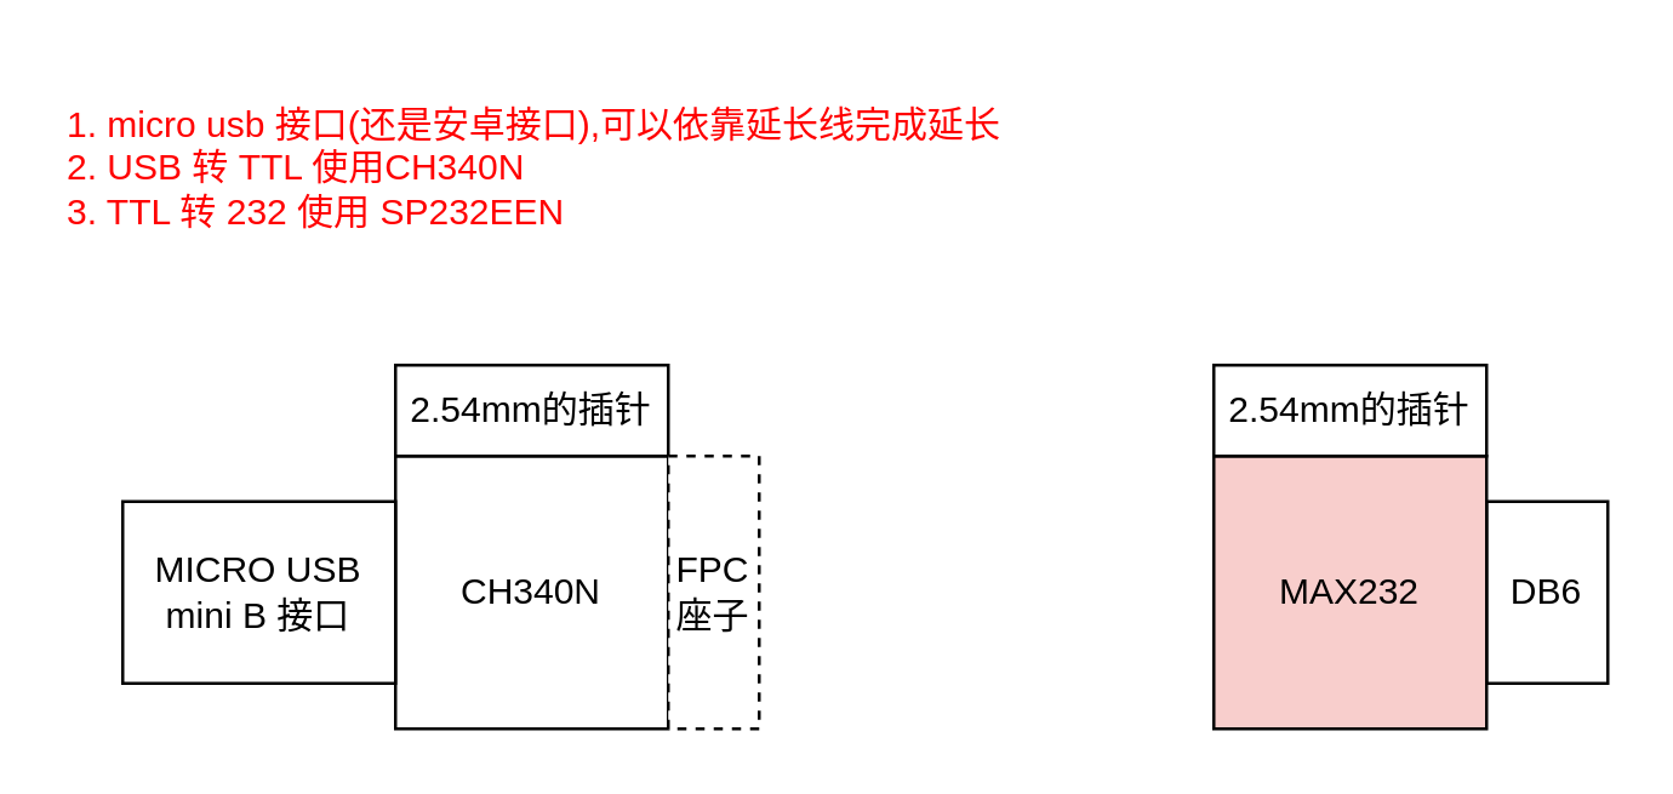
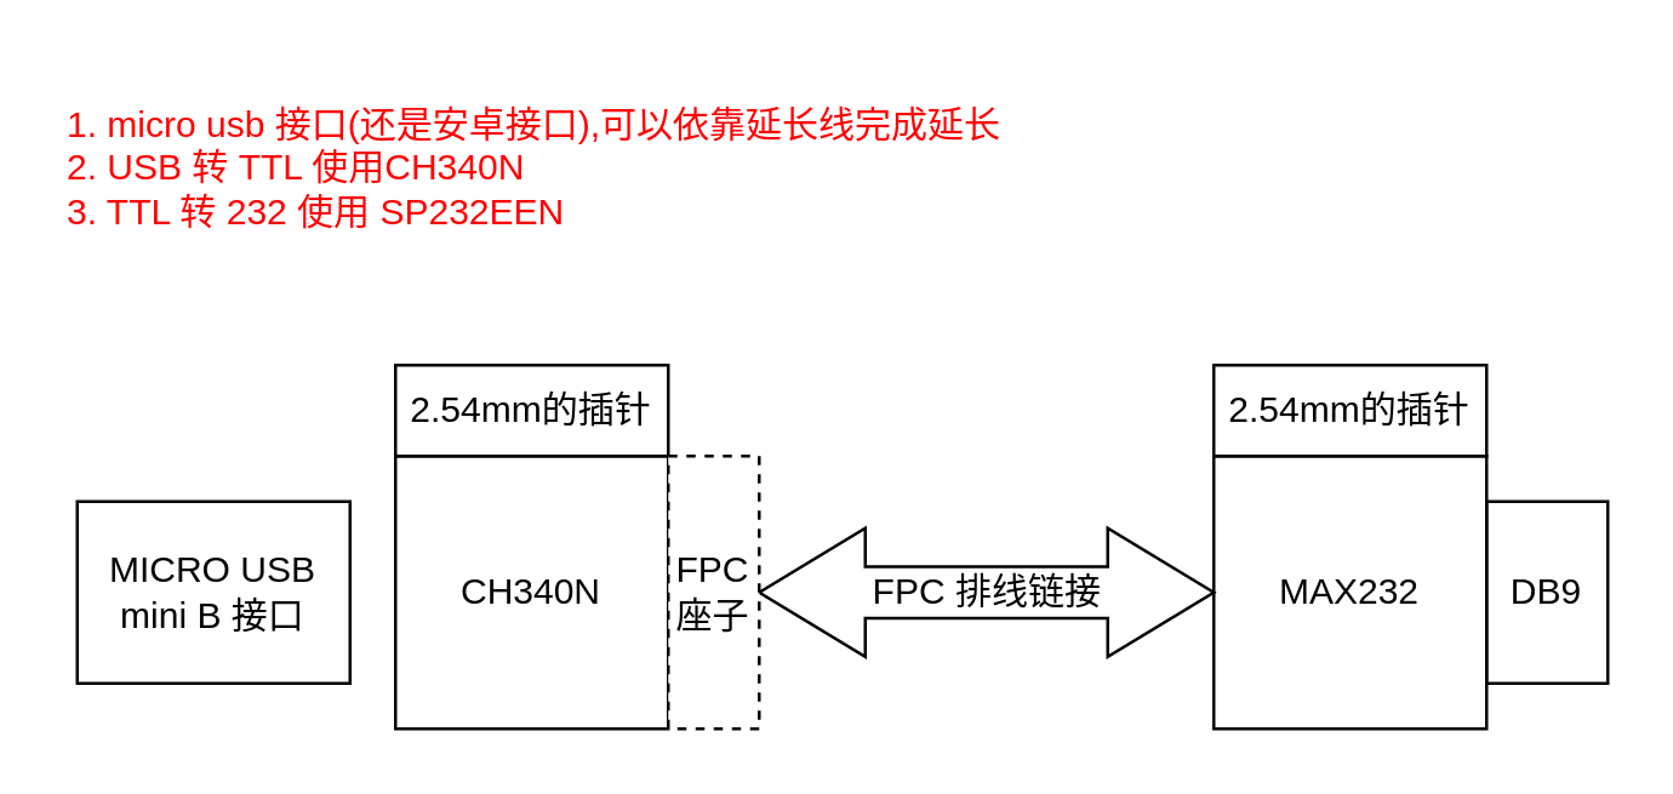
  <mxCell id="0" />
  <mxCell id="1" parent="0" />
  <mxCell id="2" value="CH340N" style="rounded=0;whiteSpace=wrap;html=1;" vertex="1" parent="1"><mxGeometry x="130" y="150" width="90" height="90" as="geometry" /></mxCell>
- <mxCell id="3" value="MICRO USB &lt;br&gt;mini B 接口" style="rounded=0;whiteSpace=wrap;html=1;" vertex="1" parent="1"><mxGeometry x="40" y="165" width="90" height="60" as="geometry" /></mxCell>
- <mxCell id="4" value="DB6" style="rounded=0;whiteSpace=wrap;html=1;" vertex="1" parent="1"><mxGeometry x="490" y="165" width="40" height="60" as="geometry" /></mxCell>
+ <mxCell id="3" value="MICRO USB &lt;br&gt;mini B 接口" style="rounded=0;whiteSpace=wrap;html=1;" vertex="1" parent="1"><mxGeometry x="25" y="165" width="90" height="60" as="geometry" /></mxCell>
+ <mxCell id="4" value="DB9" style="rounded=0;whiteSpace=wrap;html=1;" vertex="1" parent="1"><mxGeometry x="490" y="165" width="40" height="60" as="geometry" /></mxCell>
  <mxCell id="5" value="1. micro usb 接口(还是安卓接口),可以依靠延长线完成延长&lt;br&gt;2. USB 转 TTL 使用CH340N&lt;br&gt;3. TTL 转 232 使用 SP232EEN" style="text;html=1;strokeColor=none;fillColor=none;align=left;verticalAlign=middle;whiteSpace=wrap;rounded=0;fontColor=#FF0000;" vertex="1" parent="1"><mxGeometry x="20" y="20" width="370" height="70" as="geometry" /></mxCell>
- <mxCell id="6" value="MAX232" style="rounded=0;whiteSpace=wrap;html=1;fillColor=#f8cecc;" vertex="1" parent="1"><mxGeometry x="400" y="150" width="90" height="90" as="geometry" /></mxCell>
+ <mxCell id="6" value="MAX232" style="rounded=0;whiteSpace=wrap;html=1;" vertex="1" parent="1"><mxGeometry x="400" y="150" width="90" height="90" as="geometry" /></mxCell>
+ <mxCell id="7" value="FPC 排线链接" style="html=1;shadow=0;dashed=0;align=center;verticalAlign=middle;shape=mxgraph.arrows2.twoWayArrow;dy=0.6;dx=35;" vertex="1" parent="1"><mxGeometry x="250" y="173.75" width="150" height="42.5" as="geometry" /></mxCell>
  <mxCell id="8" value="2.54mm的插针" style="rounded=0;whiteSpace=wrap;html=1;" vertex="1" parent="1"><mxGeometry x="130" y="120" width="90" height="30" as="geometry" /></mxCell>
  <mxCell id="9" value="FPC座子" style="rounded=0;whiteSpace=wrap;html=1;dashed=1;" vertex="1" parent="1"><mxGeometry x="220" y="150" width="30" height="90" as="geometry" /></mxCell>
  <mxCell id="10" value="2.54mm的插针" style="rounded=0;whiteSpace=wrap;html=1;" vertex="1" parent="1"><mxGeometry x="400" y="120" width="90" height="30" as="geometry" /></mxCell>
